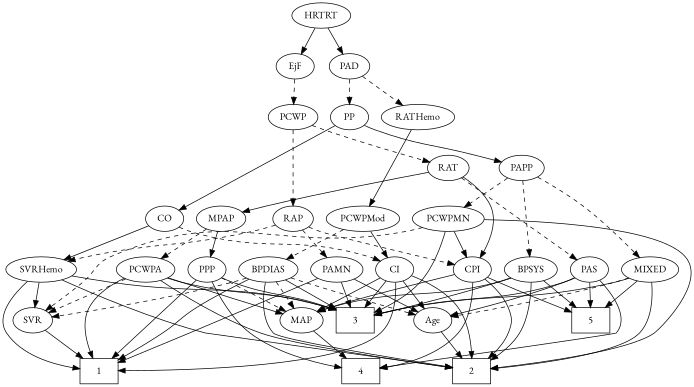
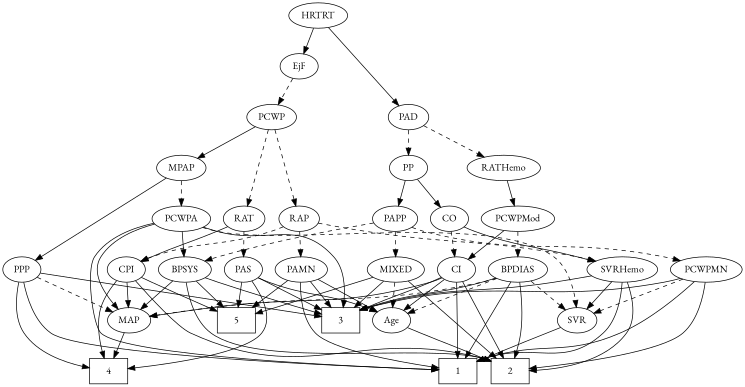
  strict digraph {
    fontname="EB Garamond"
    node [fontname="EB Garamond"]
    edge [fontname="EB Garamond" style=solid]
    1 [height=0.5 shape=box width=0.75]
    2 [height=0.5 shape=box width=0.75]
    3 [height=0.5 shape=box width=0.75]
    4 [height=0.5 shape=box width=0.75]
    5 [height=0.5 shape=box width=0.75]
    Age [height=0.5 width=0.75]
    EjF [height=0.5 width=0.75]
    PCWP [height=0.5 width=0.97491]
    RAP [height=0.5 width=0.77632]
    MPAP [height=0.5 width=0.97491]
    RAT [height=0.5 width=0.75827]
    PAMN [height=0.5 width=1.011]
    CPI [height=0.5 width=0.75]
    SVRHemo [height=0.5 width=1.3902]
    PCWPA [height=0.5 width=1.1555]
    PPP [height=0.5 width=0.75]
    PAS [height=0.5 width=0.75]
    MAP [height=0.5 width=0.84854]
    SVR [height=0.5 width=0.77632]
    MIXED [height=0.5 width=1.1193]
    BPSYS [height=0.5 width=1.0471]
    PAD [height=0.5 width=0.79437]
    RATHemo [height=0.5 width=1.3721]
    PP [height=0.5 width=0.75]
    PCWPMod [height=0.5 width=1.4443]
    CO [height=0.5 width=0.75]
    PAPP [height=0.5 width=0.88464]
    CI [height=0.5 width=0.75]
    BPDIAS [height=0.5 width=1.1735]
    PCWPMN [height=0.5 width=1.3902]
    HRTRT [height=0.5 width=1.1013]
    Age -> 2
    EjF -> PCWP [style=dashed]
    PCWP -> RAP [style=dashed]
-   RAT -> MPAP
+   PCWP -> MPAP
    PCWP -> RAT [style=dashed]
    RAP -> PAMN [style=dashed]
    RAP -> CPI [style=dashed]
    RAP -> SVRHemo [style=dashed]
    MPAP -> PCWPA [style=dashed]
    MPAP -> PPP
    RAT -> CPI
    RAT -> PAS [style=dashed]
    PAMN -> 1
    PAMN -> 3
+   PAMN -> 5
    PAMN -> Age
    CPI -> 2
    CPI -> 4
    CPI -> 5
    CPI -> MAP
    SVRHemo -> 1
    SVRHemo -> 2
    SVRHemo -> 3
    SVRHemo -> SVR
    PCWPA -> 1
-   PCWPA -> 2
+   PCWPA -> BPSYS
    PCWPA -> 3
    PCWPA -> MAP
    PCWPA -> SVR [style=dashed]
    PPP -> 1
    PPP -> 3
    PPP -> 4
    PPP -> MAP [style=dashed]
    PAS -> 3
    PAS -> 4
    PAS -> 5
    PAS -> Age
    MAP -> 4
    SVR -> 1
    MIXED -> 2
    MIXED -> 3
    MIXED -> 5
    MIXED -> Age [style=dashed]
    BPSYS -> 2
    BPSYS -> 3
    BPSYS -> 5
    BPSYS -> MAP
    PAD -> RATHemo [style=dashed]
    PAD -> PP [style=dashed]
    RATHemo -> PCWPMod
    PP -> CO
    PP -> PAPP
    PCWPMod -> CI
    PCWPMod -> BPDIAS [style=dashed]
    CO -> SVRHemo
    CO -> CI [style=dashed]
    PAPP -> MIXED [style=dashed]
    PAPP -> BPSYS [style=dashed]
    PAPP -> PCWPMN [style=dashed]
    CI -> 1
    CI -> 2
    CI -> 3
    CI -> Age
    CI -> MAP
    BPDIAS -> 1
    BPDIAS -> 2
    BPDIAS -> 3
    BPDIAS -> Age [style=dashed]
    BPDIAS -> MAP [style=dashed]
    BPDIAS -> SVR [style=dashed]
-   PCWPMN -> CPI
+   PCWPMN -> 1
    PCWPMN -> 2
    PCWPMN -> 3
    PCWPMN -> SVR [style=dashed]
    HRTRT -> EjF
    HRTRT -> PAD
  }
